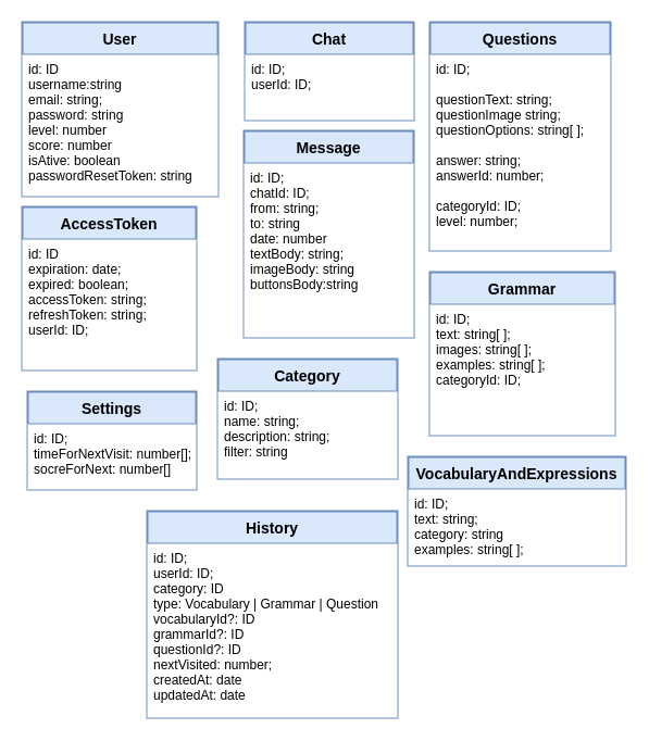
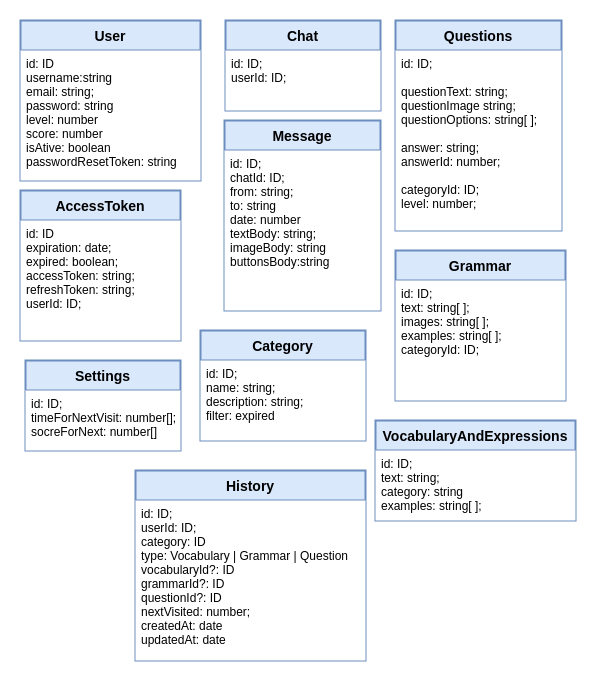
  <mxCell id="0" />
  <mxCell id="1" parent="0" />
  <mxCell id="2" value="Message" style="swimlane;childLayout=stackLayout;horizontal=1;startSize=30;horizontalStack=0;rounded=0;fontSize=14;fontStyle=1;strokeWidth=2;resizeParent=0;resizeLast=1;shadow=0;dashed=0;align=center;fillColor=#dae8fc;strokeColor=#6c8ebf;fontColor=#000000;" parent="1" vertex="1"><mxGeometry x="224" y="120" width="156" height="190" as="geometry"><mxRectangle x="40" y="70" width="70" height="30" as="alternateBounds" /></mxGeometry></mxCell>
  <mxCell id="3" value="id: ID;&#10;chatId: ID;&#10;from: string;&#10;to: string&#10;date: number&#10;textBody: string;&#10;imageBody: string&#10;buttonsBody:string" style="align=left;strokeColor=none;fillColor=default;spacingLeft=4;fontSize=12;verticalAlign=top;resizable=0;rotatable=0;part=1;" parent="2" vertex="1"><mxGeometry y="30" width="156" height="160" as="geometry" /></mxCell>
  <mxCell id="4" value="User" style="swimlane;childLayout=stackLayout;horizontal=1;startSize=30;horizontalStack=0;rounded=0;fontSize=14;fontStyle=1;strokeWidth=2;resizeParent=0;resizeLast=1;shadow=0;dashed=0;align=center;fillColor=#dae8fc;strokeColor=#6c8ebf;fontColor=#000000;" parent="1" vertex="1"><mxGeometry x="20" y="20" width="180" height="160" as="geometry"><mxRectangle x="40" y="70" width="70" height="30" as="alternateBounds" /></mxGeometry></mxCell>
  <mxCell id="5" value="id: ID&#10;username:string&#10;email: string;&#10;password: string&#10;level: number&#10;score: number&#10;isAtive: boolean&#10;passwordResetToken: string" style="align=left;strokeColor=none;fillColor=default;spacingLeft=4;fontSize=12;verticalAlign=top;resizable=0;rotatable=0;part=1;" parent="4" vertex="1"><mxGeometry y="30" width="180" height="130" as="geometry" /></mxCell>
  <mxCell id="6" value="AccessToken" style="swimlane;childLayout=stackLayout;horizontal=1;startSize=30;horizontalStack=0;rounded=0;fontSize=14;fontStyle=1;strokeWidth=2;resizeParent=0;resizeLast=1;shadow=0;dashed=0;align=center;fillColor=#dae8fc;strokeColor=#6c8ebf;fontColor=#000000;" parent="1" vertex="1"><mxGeometry x="20" y="190" width="160" height="150" as="geometry"><mxRectangle x="40" y="70" width="70" height="30" as="alternateBounds" /></mxGeometry></mxCell>
  <mxCell id="7" value="id: ID&#10;expiration: date;&#10;expired: boolean;&#10;accessToken: string;&#10;refreshToken: string;&#10;userId: ID;&#10;" style="align=left;strokeColor=none;fillColor=default;spacingLeft=4;fontSize=12;verticalAlign=top;resizable=0;rotatable=0;part=1;" parent="6" vertex="1"><mxGeometry y="30" width="160" height="120" as="geometry" /></mxCell>
  <mxCell id="8" value="Category" style="swimlane;childLayout=stackLayout;horizontal=1;startSize=30;horizontalStack=0;rounded=0;fontSize=14;fontStyle=1;strokeWidth=2;resizeParent=0;resizeLast=1;shadow=0;dashed=0;align=center;fillColor=#dae8fc;strokeColor=#6c8ebf;fontColor=#000000;" parent="1" vertex="1"><mxGeometry x="200" y="330" width="165" height="110" as="geometry"><mxRectangle x="40" y="70" width="70" height="30" as="alternateBounds" /></mxGeometry></mxCell>
- <mxCell id="9" value="id: ID;&#10;name: string;&#10;description: string;&#10;filter: string" style="align=left;strokeColor=none;fillColor=default;spacingLeft=4;fontSize=12;verticalAlign=top;resizable=0;rotatable=0;part=1;" parent="8" vertex="1"><mxGeometry y="30" width="165" height="80" as="geometry" /></mxCell>
+ <mxCell id="9" value="id: ID;&#10;name: string;&#10;description: string;&#10;filter: expired" style="align=left;strokeColor=none;fillColor=default;spacingLeft=4;fontSize=12;verticalAlign=top;resizable=0;rotatable=0;part=1;" parent="8" vertex="1"><mxGeometry y="30" width="165" height="80" as="geometry" /></mxCell>
  <mxCell id="10" value="Questions" style="swimlane;childLayout=stackLayout;horizontal=1;startSize=30;horizontalStack=0;rounded=0;fontSize=14;fontStyle=1;strokeWidth=2;resizeParent=0;resizeLast=1;shadow=0;dashed=0;align=center;fillColor=#dae8fc;strokeColor=#6c8ebf;fontColor=#000000;" parent="1" vertex="1"><mxGeometry x="395" y="20" width="166" height="210" as="geometry"><mxRectangle x="40" y="70" width="70" height="30" as="alternateBounds" /></mxGeometry></mxCell>
  <mxCell id="11" value="id: ID;&#10;&#10;questionText: string;&#10;questionImage string;&#10;questionOptions: string[ ];&#10;&#10;answer: string;&#10;answerId: number;&#10;&#10;categoryId: ID;&#10;level: number;" style="align=left;strokeColor=none;fillColor=default;spacingLeft=4;fontSize=12;verticalAlign=top;resizable=0;rotatable=0;part=1;" parent="10" vertex="1"><mxGeometry y="30" width="166" height="180" as="geometry" /></mxCell>
  <mxCell id="12" value="Grammar" style="swimlane;childLayout=stackLayout;horizontal=1;startSize=30;horizontalStack=0;rounded=0;fontSize=14;fontStyle=1;strokeWidth=2;resizeParent=0;resizeLast=1;shadow=0;dashed=0;align=center;fillColor=#dae8fc;strokeColor=#6c8ebf;fontColor=#000000;" parent="1" vertex="1"><mxGeometry x="395" y="250" width="170" height="150" as="geometry"><mxRectangle x="40" y="70" width="70" height="30" as="alternateBounds" /></mxGeometry></mxCell>
  <mxCell id="13" value="id: ID;&#10;text: string[ ];&#10;images: string[ ];&#10;examples: string[ ];&#10;categoryId: ID;" style="align=left;strokeColor=none;fillColor=default;spacingLeft=4;fontSize=12;verticalAlign=top;resizable=0;rotatable=0;part=1;" parent="12" vertex="1"><mxGeometry y="30" width="170" height="120" as="geometry" /></mxCell>
  <mxCell id="14" value="Chat" style="swimlane;childLayout=stackLayout;horizontal=1;startSize=30;horizontalStack=0;rounded=0;fontSize=14;fontStyle=1;strokeWidth=2;resizeParent=0;resizeLast=1;shadow=0;dashed=0;align=center;fillColor=#dae8fc;strokeColor=#6c8ebf;fontColor=#000000;" parent="1" vertex="1"><mxGeometry x="225" y="20" width="155" height="90" as="geometry"><mxRectangle x="40" y="70" width="70" height="30" as="alternateBounds" /></mxGeometry></mxCell>
  <mxCell id="15" value="id: ID;&#10;userId: ID;" style="align=left;strokeColor=none;fillColor=default;spacingLeft=4;fontSize=12;verticalAlign=top;resizable=0;rotatable=0;part=1;" parent="14" vertex="1"><mxGeometry y="30" width="155" height="60" as="geometry" /></mxCell>
  <mxCell id="16" value="VocabularyAndExpressions" style="swimlane;childLayout=stackLayout;horizontal=1;startSize=30;horizontalStack=0;rounded=0;fontSize=14;fontStyle=1;strokeWidth=2;resizeParent=0;resizeLast=1;shadow=0;dashed=0;align=center;fillColor=#dae8fc;strokeColor=#6c8ebf;fontColor=#000000;" parent="1" vertex="1"><mxGeometry x="375" y="420" width="200" height="100" as="geometry"><mxRectangle x="40" y="70" width="70" height="30" as="alternateBounds" /></mxGeometry></mxCell>
  <mxCell id="17" value="id: ID;&#10;text: string;&#10;category: string&#10;examples: string[ ];&#10;" style="align=left;strokeColor=none;fillColor=default;spacingLeft=4;fontSize=12;verticalAlign=top;resizable=0;rotatable=0;part=1;" parent="16" vertex="1"><mxGeometry y="30" width="200" height="70" as="geometry" /></mxCell>
  <mxCell id="18" value="Settings" style="swimlane;childLayout=stackLayout;horizontal=1;startSize=30;horizontalStack=0;rounded=0;fontSize=14;fontStyle=1;strokeWidth=2;resizeParent=0;resizeLast=1;shadow=0;dashed=0;align=center;fillColor=#dae8fc;strokeColor=#6c8ebf;fontColor=#000000;" parent="1" vertex="1"><mxGeometry x="25" y="360" width="155" height="90" as="geometry"><mxRectangle x="40" y="70" width="70" height="30" as="alternateBounds" /></mxGeometry></mxCell>
  <mxCell id="19" value="id: ID;&#10;timeForNextVisit: number[];&#10;socreForNext: number[]" style="align=left;strokeColor=none;fillColor=default;spacingLeft=4;fontSize=12;verticalAlign=top;resizable=0;rotatable=0;part=1;" parent="18" vertex="1"><mxGeometry y="30" width="155" height="60" as="geometry" /></mxCell>
  <mxCell id="20" value="History" style="swimlane;childLayout=stackLayout;horizontal=1;startSize=30;horizontalStack=0;rounded=0;fontSize=14;fontStyle=1;strokeWidth=2;resizeParent=0;resizeLast=1;shadow=0;dashed=0;align=center;fillColor=#dae8fc;strokeColor=#6c8ebf;fontColor=#000000;" parent="1" vertex="1"><mxGeometry x="135" y="470" width="230" height="190" as="geometry"><mxRectangle x="40" y="70" width="70" height="30" as="alternateBounds" /></mxGeometry></mxCell>
  <mxCell id="21" value="id: ID;&#10;userId: ID;&#10;category: ID&#10;type: Vocabulary | Grammar | Question&#10;vocabularyId?: ID&#10;grammarId?: ID&#10;questionId?: ID&#10;nextVisited: number;&#10;createdAt: date&#10;updatedAt: date" style="align=left;strokeColor=none;fillColor=default;spacingLeft=4;fontSize=12;verticalAlign=top;resizable=0;rotatable=0;part=1;" parent="20" vertex="1"><mxGeometry y="30" width="230" height="160" as="geometry" /></mxCell>
